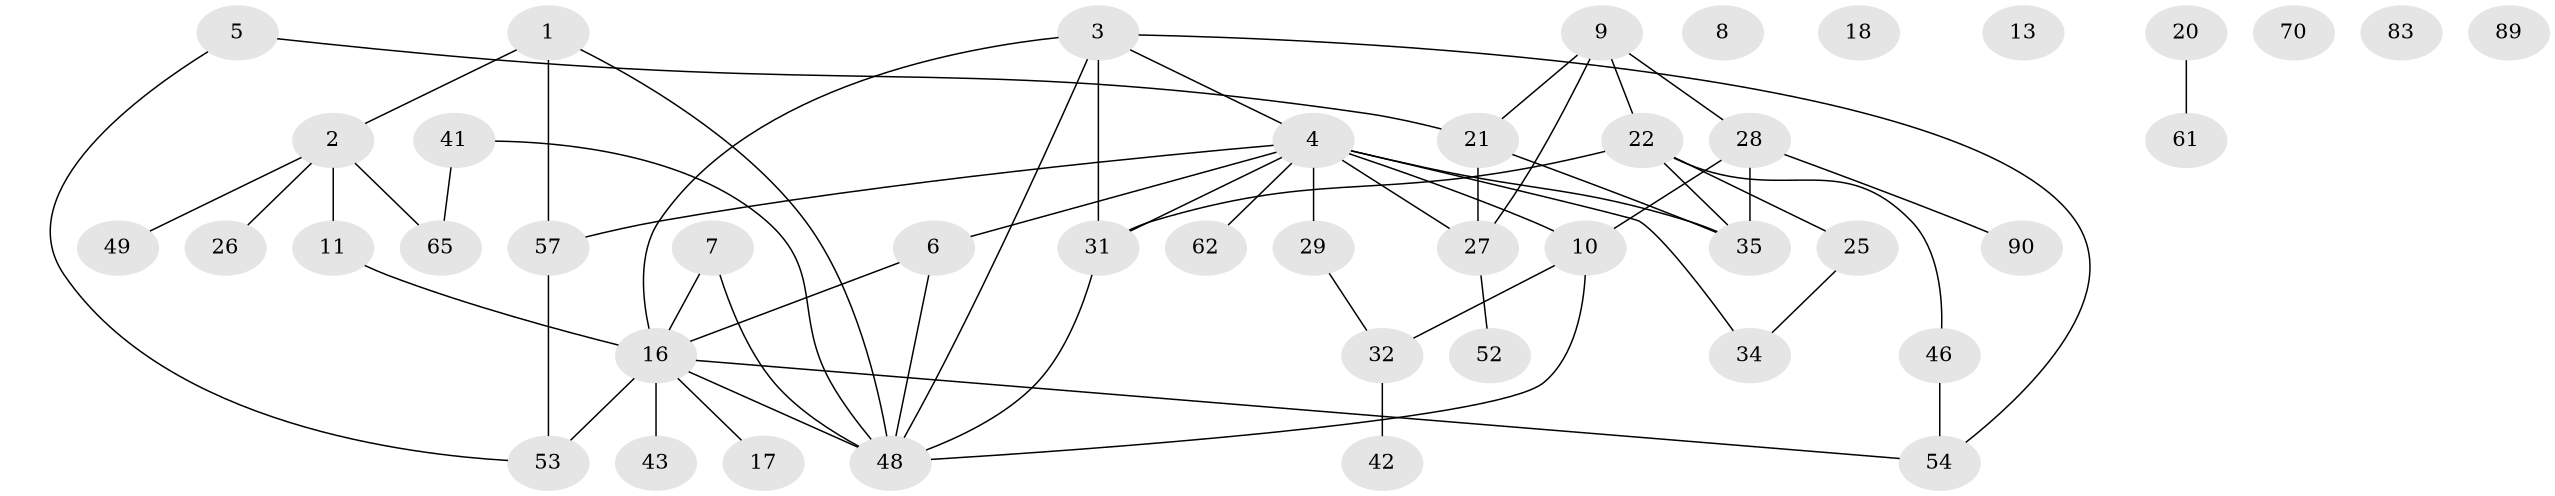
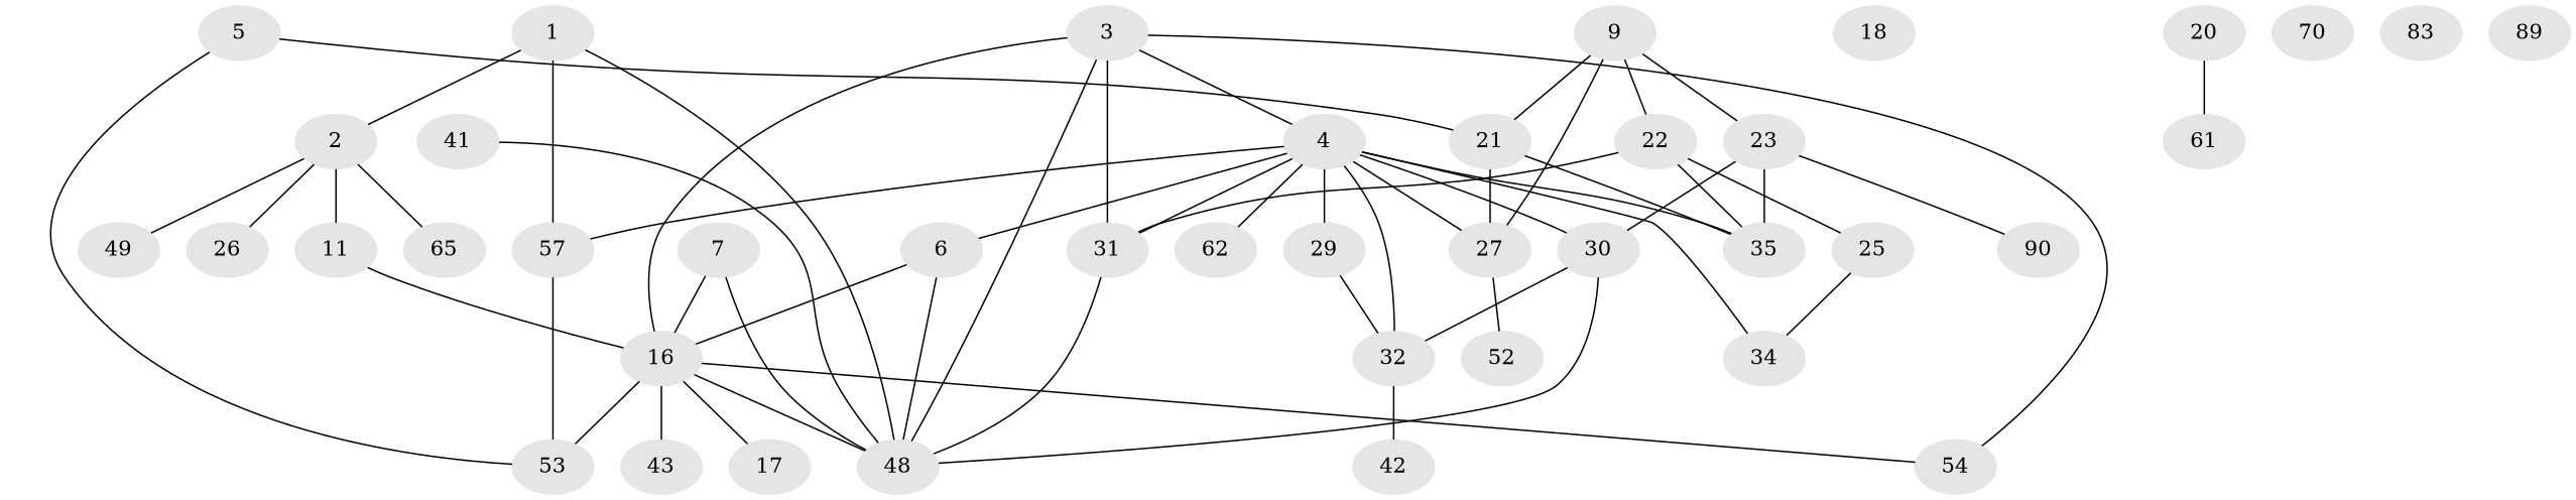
  graph {
    node [color=gray90 style=filled]
    1 [super="+87"]
    2 [super="+19+15"]
    48 [super="+76"]
    57 [super="+88"]
    11
    26
    49 [super="+50"]
    65
    53
    16 [super="+75+18+45+24"]
    3 [super="+44+39"]
    4 [super="+85+36"]
    31 [super="+71+66"]
    54
    6 [super="+37+14+81"]
    27 [super="+56"]
    29
-   30 [super="+69" label=10]
+   30 [super="+69"]
    32 [super="+59"]
    34
    35 [super="+79"]
    62
    17
    43
    52 [super="+74+64"]
    42
    5 [super="+47+12"]
    21 [super="+28"]
    7
-   8
    9
    22 [super="+63"]
-   23 [super="+40" label=28]
+   23 [super="+40"]
    25 [super="+51"]
-   46 [super="+91"]
    90
    n37 [label=18]
-   13
    20 [super="+67"]
    61
    41 [super="+73"]
    70
    83
    89
    1 -- 2
    1 -- 48
    1 -- 57
    2 -- 11
    2 -- 26
    2 -- 49
    2 -- 65
    57 -- 53
    11 -- 16
    16 -- 48 [weight=2]
    16 -- 53
    16 -- 54
    16 -- 17
    16 -- 43
    3 -- 48
    3 -- 16
    3 -- 4
    3 -- 31
    3 -- 54
    4 -- 57
    4 -- 31
    4 -- 6
    4 -- 27
    4 -- 29
    4 -- 30
+   4 -- 32
    4 -- 34
    4 -- 35
    4 -- 62
    31 -- 48 [weight=2]
    6 -- 48
    6 -- 16
    27 -- 52
    29 -- 32
    30 -- 48
    30 -- 32
    32 -- 42
    5 -- 53
    5 -- 21
    21 -- 27
    21 -- 35
    7 -- 48
    7 -- 16
    9 -- 27
    9 -- 21
    9 -- 22
    9 -- 23
    22 -- 31
    22 -- 35
    22 -- 25
-   22 -- 46
    23 -- 30 [weight=2]
    23 -- 35 [weight=2]
    23 -- 90
    25 -- 34
-   46 -- 54
    20 -- 61
    41 -- 48
-   41 -- 65
  }
